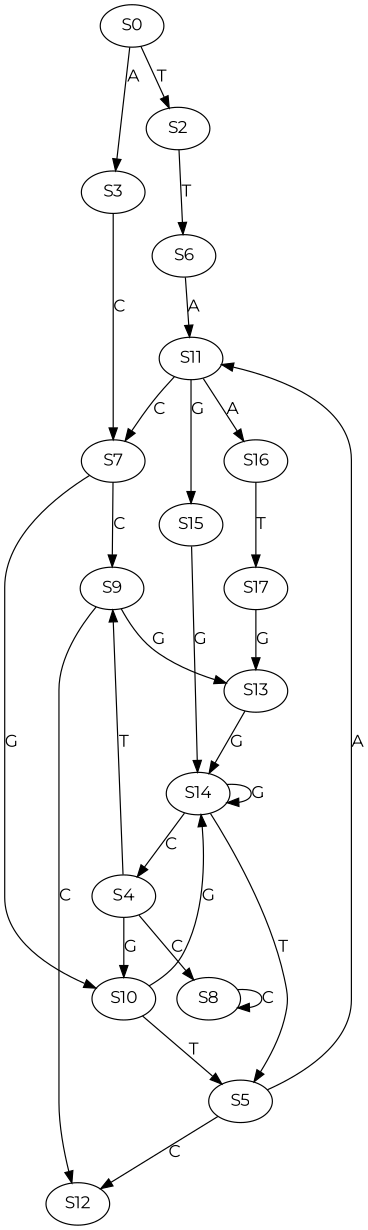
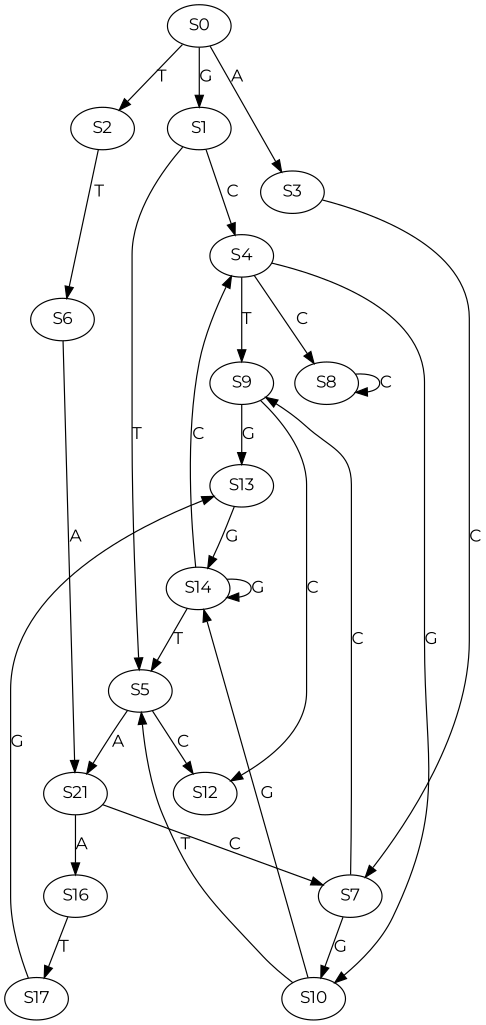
  strict digraph {
    fontname=Montserrat
    node [fontname=Montserrat]
    edge [fontname=Montserrat]
    S0
+   S1
    S2
    S3
    S4
    S5
    S6
    S7
    S8
    S9
    S10
-   S11
+   S11 [label=S21]
    S12
    S13
    S14
-   S15
    S16
    S17
+   S0 -> S1 [label=G]
    S0 -> S2 [label=T]
    S0 -> S3 [label=A]
+   S1 -> S4 [label=C]
+   S1 -> S5 [label=T]
    S2 -> S6 [label=T]
    S3 -> S7 [label=C]
    S4 -> S8 [label=C]
    S4 -> S9 [label=T]
    S4 -> S10 [label=G]
    S5 -> S11 [label=A]
    S5 -> S12 [label=C]
    S6 -> S11 [label=A]
    S7 -> S9 [label=C]
    S7 -> S10 [label=G]
    S8 -> S8 [label=C]
    S9 -> S12 [label=C]
    S9 -> S13 [label=G]
    S10 -> S5 [label=T]
    S10 -> S14 [label=G]
    S11 -> S7 [label=C]
-   S11 -> S15 [label=G]
    S11 -> S16 [label=A]
    S13 -> S14 [label=G]
    S14 -> S4 [label=C]
    S14 -> S5 [label=T]
    S14 -> S14 [label=G]
-   S15 -> S14 [label=G]
    S16 -> S17 [label=T]
    S17 -> S13 [label=G]
  }
